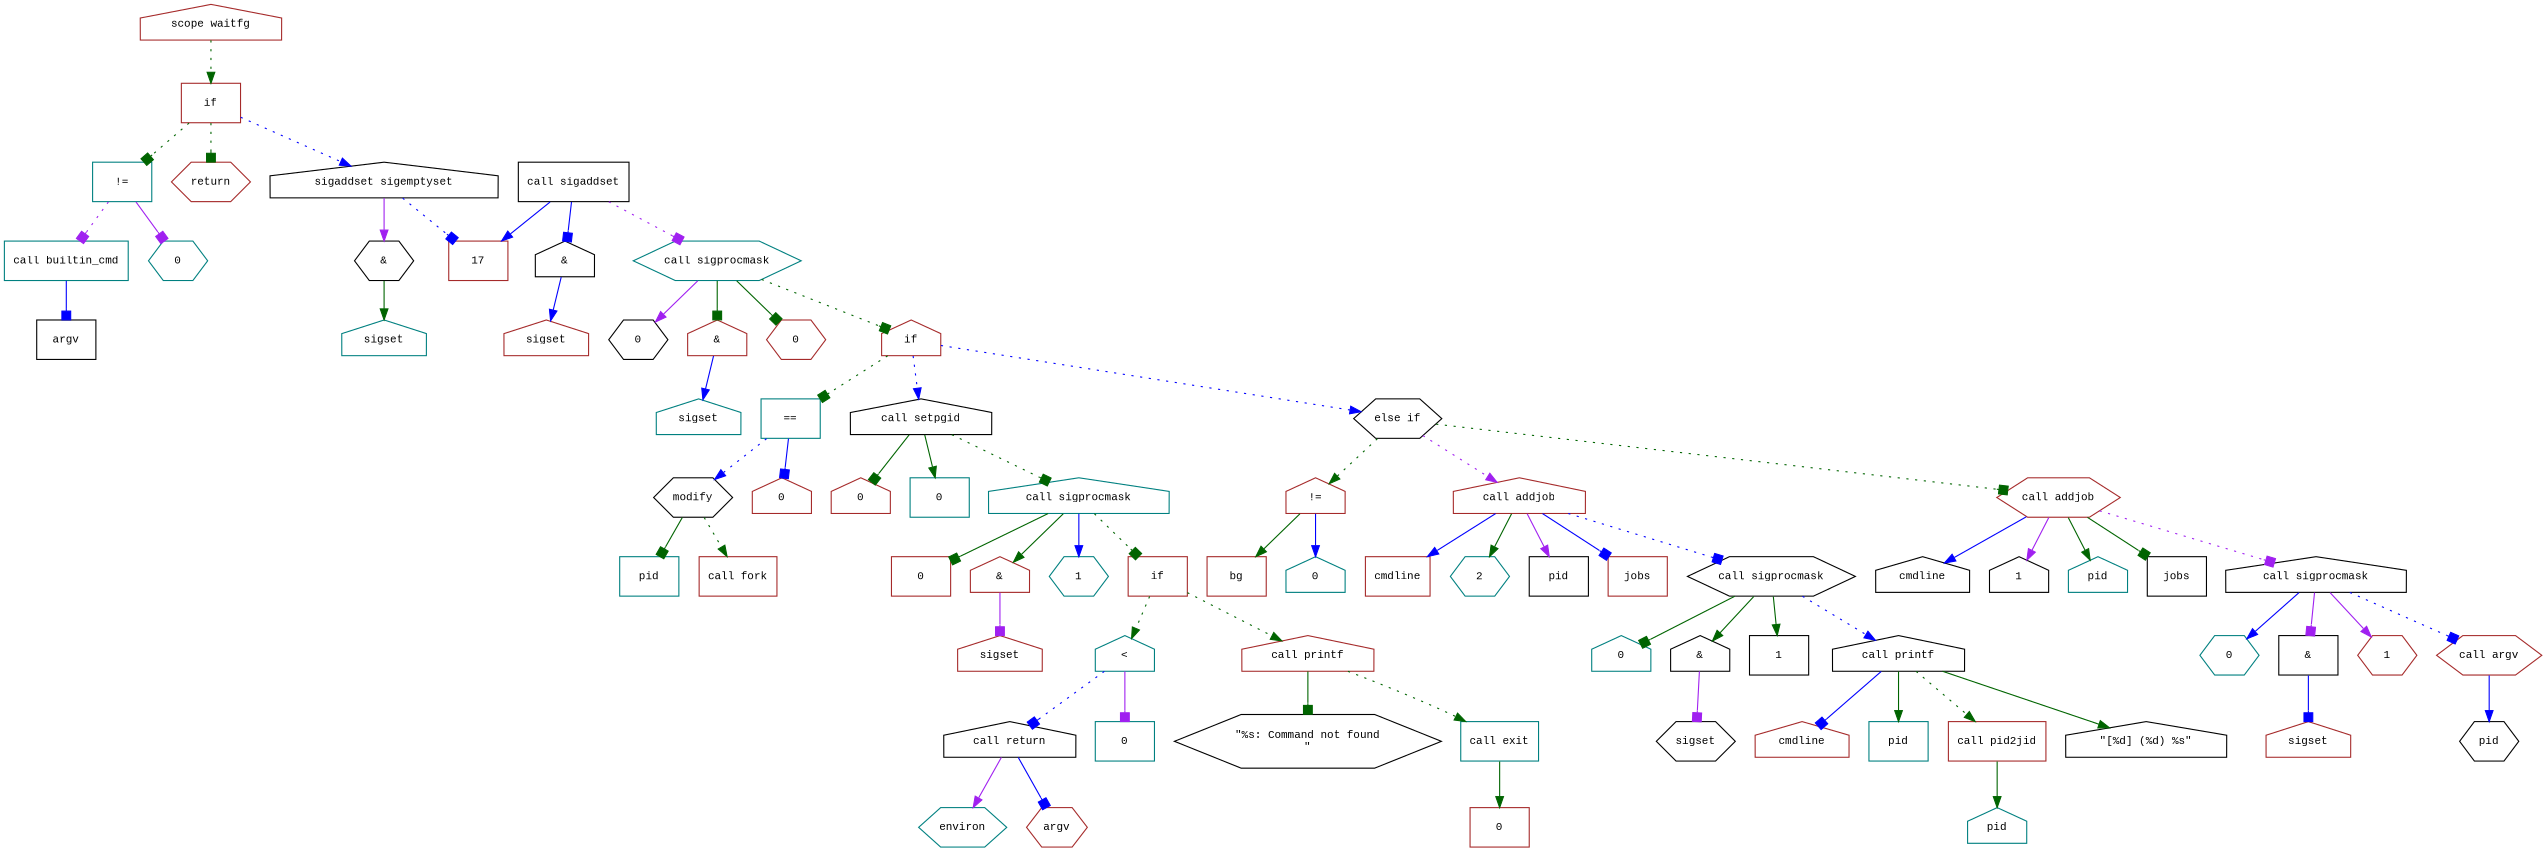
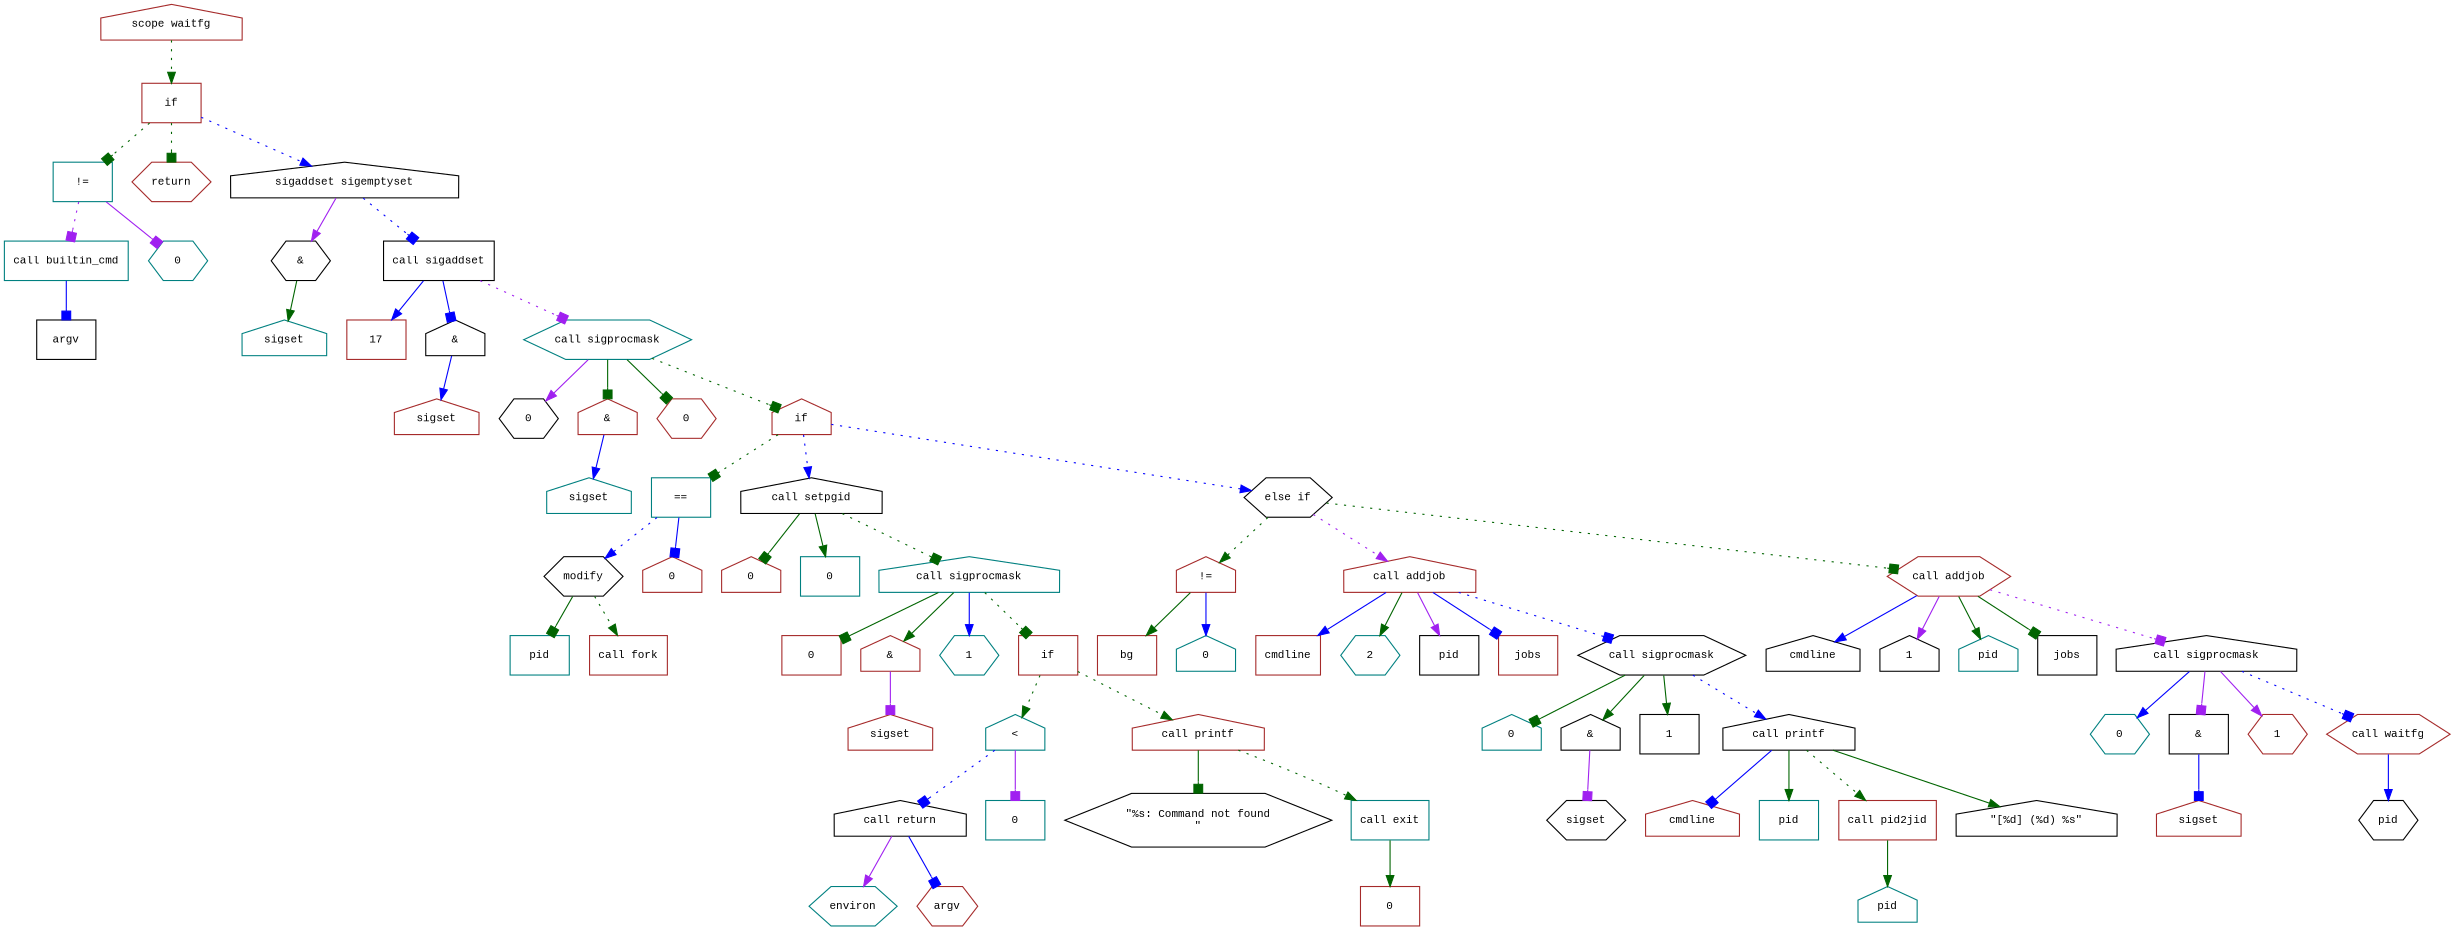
  digraph {
    fontname="Times New Roman"
    fontsize=10
    node [color=brown fontname="Courier New" fontsize=10 shape=house]
    edge [arrowhead=normal color=darkgreen fontname="Times New Roman" fontsize=10]
    n1 [label="scope waitfg"]
    n2 [label=if shape=box]
    n3 [color=teal label="!=" shape=box]
    n4 [label=return shape=hexagon]
    n5 [color=black label="sigaddset sigemptyset"]
    n6 [color=teal label="call builtin_cmd" shape=box]
    n7 [color=teal label=0 shape=hexagon]
    n8 [color=black label="&" shape=hexagon]
    n9 [color=black label="call sigaddset" shape=box]
    n10 [color=black label=argv shape=box]
    n11 [color=teal label=sigset]
    n12 [label=17 shape=box]
    n13 [color=black label="&"]
    n14 [color=teal label="call sigprocmask" shape=hexagon]
    n15 [label=sigset]
    n16 [color=black label=0 shape=hexagon]
    n17 [label="&"]
    n18 [label=0 shape=hexagon]
    n19 [label=if]
    n20 [color=teal label=sigset]
    n21 [color=teal label="==" shape=box]
    n22 [color=black label="call setpgid"]
    n23 [color=black label="else if" shape=hexagon]
    n24 [color=black label=modify shape=hexagon]
    n25 [label=0]
    n26 [label=0]
    n27 [color=teal label=0 shape=box]
    n28 [color=teal label="call sigprocmask"]
    n29 [label="!="]
    n30 [label="call addjob"]
    n31 [label="call addjob" shape=hexagon]
    n32 [color=teal label=pid shape=box]
    n33 [label="call fork" shape=box]
    n34 [label=0 shape=box]
    n35 [label="&"]
    n36 [color=teal label=1 shape=hexagon]
    n37 [label=if shape=box]
    n38 [label=sigset]
    n39 [color=teal label="<"]
    n40 [label="call printf"]
    n41 [color=black label="call return"]
    n42 [color=teal label=0 shape=box]
    n43 [color=black label="\"%s: Command not found\n\"" shape=hexagon]
    n44 [color=teal label="call exit" shape=box]
    n45 [color=teal label=environ shape=hexagon]
    n46 [label=argv shape=hexagon]
    n47 [label=0 shape=box]
    n48 [label=bg shape=box]
    n49 [color=teal label=0]
    n50 [label=cmdline shape=box]
    n51 [color=teal label=2 shape=hexagon]
    n52 [color=black label=pid shape=box]
    n53 [label=jobs shape=box]
    n54 [color=black label="call sigprocmask" shape=hexagon]
    n55 [color=black label=cmdline]
    n56 [color=black label=1]
    n57 [color=teal label=pid]
    n58 [color=black label=jobs shape=box]
    n59 [color=black label="call sigprocmask"]
    n60 [color=teal label=0]
    n61 [color=black label="&"]
    n62 [color=black label=1 shape=box]
    n63 [color=black label="call printf"]
    n64 [color=black label=sigset shape=hexagon]
    n65 [label=cmdline]
    n66 [color=teal label=pid shape=box]
    n67 [label="call pid2jid" shape=box]
    n68 [color=black label="\"[%d] (%d) %s\""]
    n69 [color=teal label=pid]
    n70 [color=teal label=0 shape=hexagon]
    n71 [color=black label="&" shape=box]
    n72 [label=1 shape=hexagon]
-   n73 [label="call argv" shape=hexagon]
+   n73 [label="call waitfg" shape=hexagon]
    n74 [label=sigset]
    n75 [color=black label=pid shape=hexagon]
    n1 -> n2 [style=dotted]
    n2 -> n3 [arrowhead=box style=dotted]
    n2 -> n4 [arrowhead=box style=dotted]
    n2 -> n5 [color=blue style=dotted]
    n3 -> n6 [arrowhead=box color=purple style=dotted]
    n3 -> n7 [arrowhead=box color=purple]
    n5 -> n8 [color=purple]
-   n5 -> n12 [arrowhead=box color=blue style=dotted]
+   n5 -> n9 [arrowhead=box color=blue style=dotted]
    n6 -> n10 [arrowhead=box color=blue]
    n8 -> n11
    n9 -> n12 [color=blue]
    n9 -> n13 [arrowhead=box color=blue]
    n9 -> n14 [arrowhead=box color=purple style=dotted]
    n13 -> n15 [color=blue]
    n14 -> n16 [color=purple]
    n14 -> n17 [arrowhead=box]
    n14 -> n18 [arrowhead=box]
    n14 -> n19 [arrowhead=box style=dotted]
    n17 -> n20 [color=blue]
    n19 -> n21 [arrowhead=box style=dotted]
    n19 -> n22 [color=blue style=dotted]
    n19 -> n23 [color=blue style=dotted]
    n21 -> n24 [color=blue style=dotted]
    n21 -> n25 [arrowhead=box color=blue]
    n22 -> n26 [arrowhead=box]
    n22 -> n27
    n22 -> n28 [arrowhead=box style=dotted]
    n23 -> n29 [style=dotted]
    n23 -> n30 [color=purple style=dotted]
    n23 -> n31 [arrowhead=box style=dotted]
    n24 -> n32 [arrowhead=box]
    n24 -> n33 [style=dotted]
    n28 -> n34 [arrowhead=box]
    n28 -> n35
    n28 -> n36 [color=blue]
    n28 -> n37 [arrowhead=box style=dotted]
    n29 -> n48
    n29 -> n49 [color=blue]
    n30 -> n50 [color=blue]
    n30 -> n51
    n30 -> n52 [color=purple]
    n30 -> n53 [arrowhead=box color=blue]
    n30 -> n54 [arrowhead=box color=blue style=dotted]
    n31 -> n55 [color=blue]
    n31 -> n56 [color=purple]
    n31 -> n57
    n31 -> n58 [arrowhead=box]
    n31 -> n59 [arrowhead=box color=purple style=dotted]
    n35 -> n38 [arrowhead=box color=purple]
    n37 -> n39 [style=dotted]
    n37 -> n40 [style=dotted]
    n39 -> n41 [arrowhead=box color=blue style=dotted]
    n39 -> n42 [arrowhead=box color=purple]
    n40 -> n43 [arrowhead=box]
    n40 -> n44 [style=dotted]
    n41 -> n45 [color=purple]
    n41 -> n46 [arrowhead=box color=blue]
    n44 -> n47
    n54 -> n60 [arrowhead=box]
    n54 -> n61
    n54 -> n62
    n54 -> n63 [color=blue style=dotted]
    n59 -> n70 [color=blue]
    n59 -> n71 [arrowhead=box color=purple]
    n59 -> n72 [color=purple]
    n59 -> n73 [arrowhead=box color=blue style=dotted]
    n61 -> n64 [arrowhead=box color=purple]
    n63 -> n65 [arrowhead=box color=blue]
    n63 -> n66
    n63 -> n67 [style=dotted]
    n63 -> n68
    n67 -> n69
    n71 -> n74 [arrowhead=box color=blue]
    n73 -> n75 [color=blue]
  }
